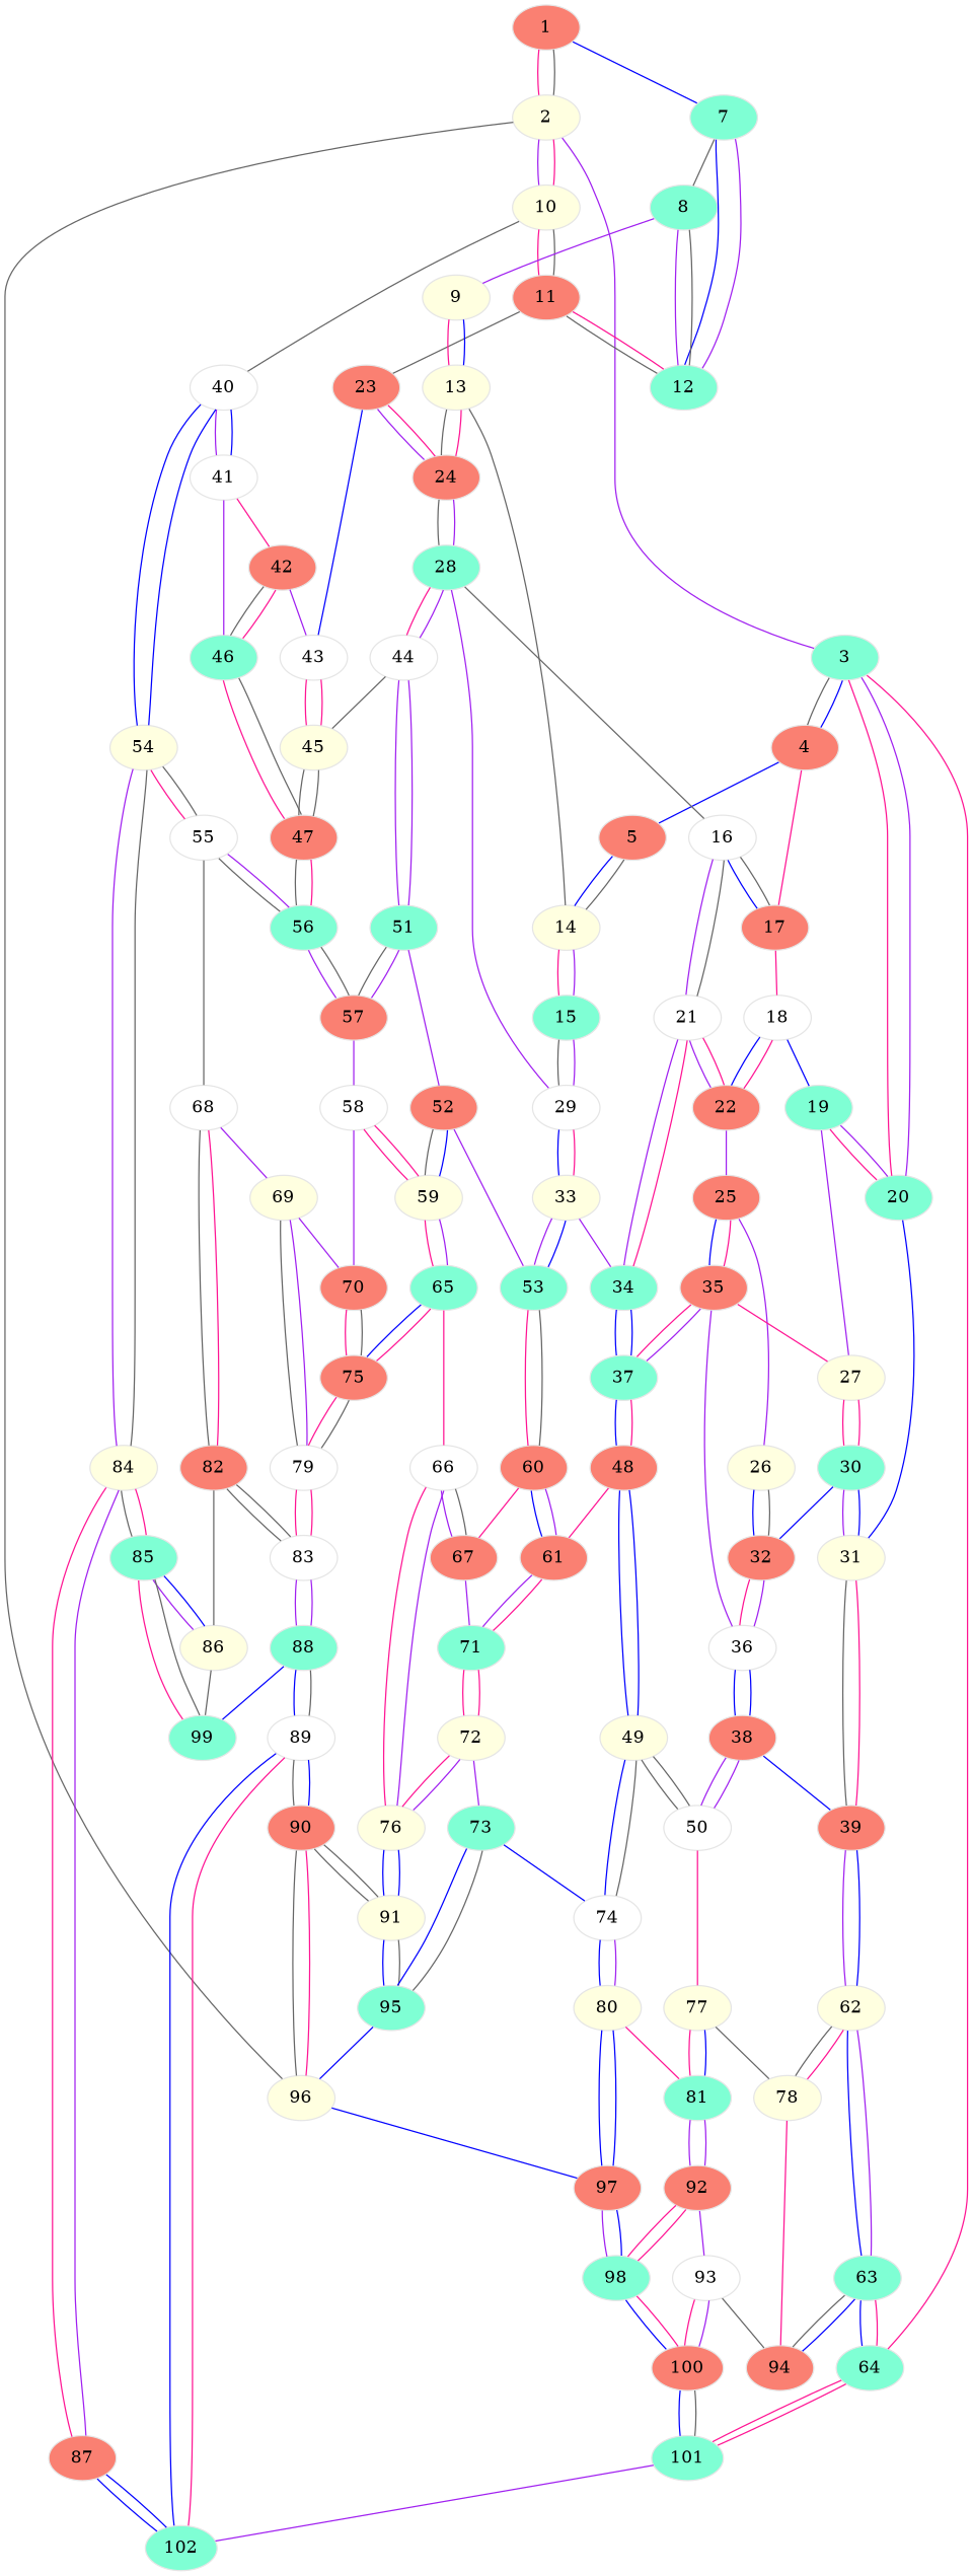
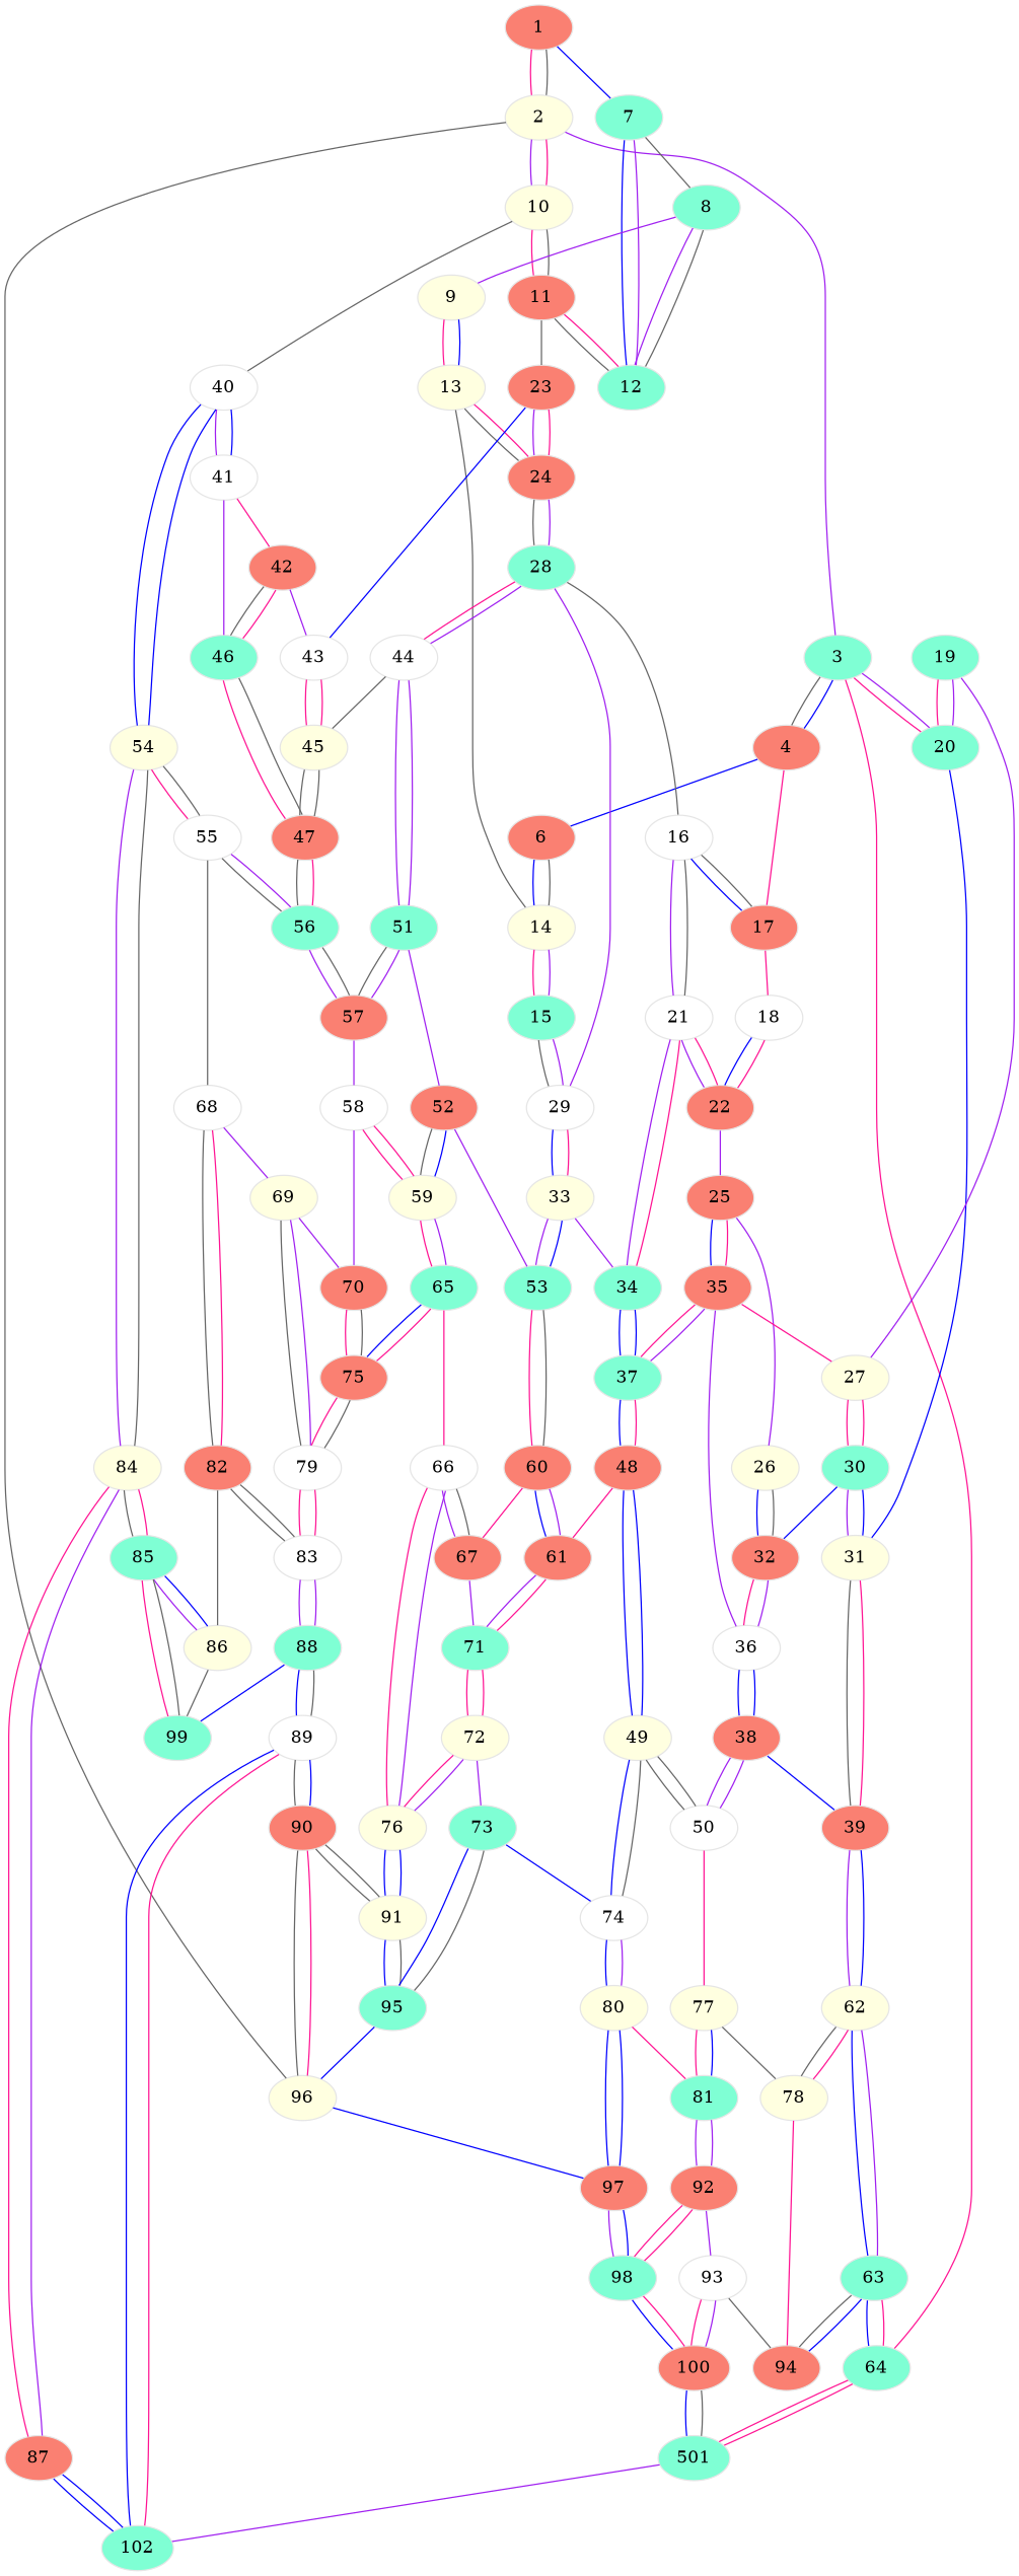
  graph {
    node [color=gray90 fillcolor=salmon style=filled]
    edge [color=deeppink]
    2 [fillcolor=lightyellow]
    1
    7 [fillcolor=aquamarine]
    3 [fillcolor=aquamarine]
    10 [fillcolor=lightyellow]
    96 [fillcolor=lightyellow]
    8 [fillcolor=aquamarine]
    12 [fillcolor=aquamarine]
    4
    20 [fillcolor=aquamarine]
    64 [fillcolor=aquamarine]
    11
    40 [fillcolor=white]
    102 [fillcolor=aquamarine]
    87
-   5
+   5 [label=6]
    17
    31 [fillcolor=lightyellow]
-   101 [fillcolor=aquamarine]
+   101 [fillcolor=aquamarine label=501]
    14 [fillcolor=lightyellow]
    18 [fillcolor=white]
    15 [fillcolor=aquamarine]
    9 [fillcolor=lightyellow]
    13 [fillcolor=lightyellow]
    24
    23
    41 [fillcolor=white]
    54 [fillcolor=lightyellow]
    43 [fillcolor=white]
    28 [fillcolor=aquamarine]
    29 [fillcolor=white]
    16 [fillcolor=white]
    21 [fillcolor=white]
    33 [fillcolor=lightyellow]
    22
    34 [fillcolor=aquamarine]
    19 [fillcolor=aquamarine]
    27 [fillcolor=lightyellow]
    25
    30 [fillcolor=aquamarine]
    39
    37 [fillcolor=aquamarine]
    26 [fillcolor=lightyellow]
    35
    45 [fillcolor=lightyellow]
    44 [fillcolor=white]
    32
    36 [fillcolor=white]
    51 [fillcolor=aquamarine]
    53 [fillcolor=aquamarine]
    62 [fillcolor=lightyellow]
    38
    60
    48
    50 [fillcolor=white]
    49 [fillcolor=lightyellow]
    61
    77 [fillcolor=lightyellow]
    63 [fillcolor=aquamarine]
    78 [fillcolor=lightyellow]
    42
    46 [fillcolor=aquamarine]
    55 [fillcolor=white]
    84 [fillcolor=lightyellow]
    47
    52
    57
    56 [fillcolor=aquamarine]
    74 [fillcolor=white]
    71 [fillcolor=aquamarine]
    80 [fillcolor=lightyellow]
    81 [fillcolor=aquamarine]
    59 [fillcolor=lightyellow]
    58 [fillcolor=white]
    65 [fillcolor=aquamarine]
    67
    68 [fillcolor=white]
    85 [fillcolor=aquamarine]
    69 [fillcolor=lightyellow]
    82
    70
    75
    66 [fillcolor=white]
    72 [fillcolor=lightyellow]
    94
    76 [fillcolor=lightyellow]
    79 [fillcolor=white]
    91 [fillcolor=lightyellow]
    83 [fillcolor=white]
    86 [fillcolor=lightyellow]
    73 [fillcolor=aquamarine]
    95 [fillcolor=aquamarine]
    97
    92
    88 [fillcolor=aquamarine]
    98 [fillcolor=aquamarine]
    93 [fillcolor=white]
    99 [fillcolor=aquamarine]
    89 [fillcolor=white]
    90
    100
    2 -- 3 [color=purple]
    2 -- 10 [color=purple]
    2 -- 10
    2 -- 96 [color=gray40]
    1 -- 2
    1 -- 2 [color=gray40]
    1 -- 7 [color=blue]
    7 -- 8 [color=gray40]
    7 -- 12 [color=blue]
    7 -- 12 [color=purple]
    3 -- 4 [color=gray40]
    3 -- 4 [color=blue]
    3 -- 20
    3 -- 20 [color=purple]
    3 -- 64
    10 -- 11
    10 -- 11 [color=gray40]
    10 -- 40 [color=gray40]
    96 -- 97 [color=blue]
    8 -- 12 [color=purple]
    8 -- 12 [color=gray40]
    8 -- 9 [color=purple]
    4 -- 5 [color=blue]
    4 -- 17
    20 -- 31 [color=blue]
    64 -- 101
    64 -- 101
    11 -- 12 [color=gray40]
    11 -- 12
    11 -- 23 [color=gray40]
    40 -- 41 [color=purple]
    40 -- 41 [color=blue]
    40 -- 54 [color=blue]
    40 -- 54 [color=blue]
    87 -- 102 [color=blue]
    87 -- 102 [color=blue]
    5 -- 14 [color=blue]
    5 -- 14 [color=gray40]
    17 -- 18
    31 -- 39 [color=gray40]
    31 -- 39
    101 -- 102 [color=purple]
    14 -- 15
    14 -- 15 [color=purple]
    18 -- 22 [color=blue]
    18 -- 22
-   18 -- 19 [color=blue]
    15 -- 29 [color=gray40]
    15 -- 29 [color=purple]
    9 -- 13
    9 -- 13 [color=blue]
    13 -- 14 [color=gray40]
    13 -- 24 [color=gray40]
    13 -- 24
    24 -- 28 [color=gray40]
    24 -- 28 [color=purple]
    23 -- 24 [color=purple]
    23 -- 24
    23 -- 43 [color=blue]
    41 -- 42
    41 -- 46 [color=purple]
    54 -- 55
    54 -- 55 [color=gray40]
    54 -- 84 [color=purple]
    54 -- 84 [color=gray40]
    43 -- 45
    43 -- 45
    28 -- 29 [color=purple]
    28 -- 16 [color=gray40]
    28 -- 44
    28 -- 44 [color=purple]
    29 -- 33 [color=blue]
    29 -- 33
    16 -- 17 [color=blue]
    16 -- 17 [color=gray40]
    16 -- 21 [color=purple]
    16 -- 21 [color=gray40]
    21 -- 22 [color=purple]
    21 -- 22
    21 -- 34 [color=purple]
    21 -- 34
    33 -- 34 [color=purple]
    33 -- 53 [color=purple]
    33 -- 53 [color=blue]
    22 -- 25 [color=purple]
    34 -- 37 [color=blue]
    34 -- 37 [color=blue]
    19 -- 20
    19 -- 20 [color=purple]
    19 -- 27 [color=purple]
    27 -- 30
    27 -- 30
    25 -- 26 [color=purple]
    25 -- 35 [color=blue]
    25 -- 35
    30 -- 31 [color=purple]
    30 -- 31 [color=blue]
    30 -- 32 [color=blue]
    39 -- 62 [color=purple]
    39 -- 62 [color=blue]
    37 -- 48 [color=blue]
    37 -- 48
    26 -- 32 [color=blue]
    26 -- 32 [color=gray40]
    35 -- 27
    35 -- 37
    35 -- 37 [color=purple]
    35 -- 36 [color=purple]
    45 -- 47 [color=gray40]
    45 -- 47 [color=gray40]
    44 -- 45 [color=gray40]
    44 -- 51 [color=purple]
    44 -- 51 [color=purple]
    32 -- 36
    32 -- 36 [color=purple]
    36 -- 38 [color=blue]
    36 -- 38 [color=blue]
    51 -- 52 [color=purple]
    51 -- 57 [color=gray40]
    51 -- 57 [color=purple]
    53 -- 60
    53 -- 60 [color=gray40]
    62 -- 63 [color=blue]
    62 -- 63 [color=purple]
    62 -- 78 [color=gray40]
    62 -- 78
    38 -- 39 [color=blue]
    38 -- 50 [color=purple]
    38 -- 50 [color=purple]
    60 -- 61 [color=blue]
    60 -- 61 [color=purple]
    60 -- 67
    48 -- 49 [color=blue]
    48 -- 49 [color=blue]
    48 -- 61
    50 -- 77
    49 -- 50 [color=gray40]
    49 -- 50 [color=gray40]
    49 -- 74 [color=blue]
    49 -- 74 [color=gray40]
    61 -- 71 [color=purple]
    61 -- 71
    77 -- 78 [color=gray40]
    77 -- 81
    77 -- 81 [color=blue]
    63 -- 64 [color=blue]
    63 -- 64
    63 -- 94 [color=gray40]
    63 -- 94 [color=blue]
    78 -- 94
    42 -- 43 [color=purple]
    42 -- 46 [color=gray40]
    42 -- 46
    46 -- 47
    46 -- 47 [color=gray40]
    55 -- 56 [color=gray40]
    55 -- 56 [color=purple]
    55 -- 68 [color=gray40]
    84 -- 87
    84 -- 87 [color=purple]
    84 -- 85 [color=gray40]
    84 -- 85
    47 -- 56 [color=gray40]
    47 -- 56
    52 -- 53 [color=purple]
    52 -- 59 [color=gray40]
    52 -- 59 [color=blue]
    57 -- 58 [color=purple]
    56 -- 57 [color=purple]
    56 -- 57 [color=gray40]
    74 -- 80 [color=blue]
    74 -- 80 [color=purple]
    71 -- 72
    71 -- 72
    80 -- 81
    80 -- 97 [color=blue]
    80 -- 97 [color=blue]
    81 -- 92 [color=purple]
    81 -- 92 [color=purple]
    59 -- 65
    59 -- 65 [color=purple]
    58 -- 59
    58 -- 59
    58 -- 70 [color=purple]
    65 -- 75 [color=blue]
    65 -- 75
    65 -- 66
    67 -- 71 [color=purple]
    68 -- 69 [color=purple]
    68 -- 82 [color=gray40]
    68 -- 82
    85 -- 86 [color=purple]
    85 -- 86 [color=blue]
    85 -- 99
    85 -- 99 [color=gray40]
    69 -- 70 [color=purple]
    69 -- 79 [color=gray40]
    69 -- 79 [color=purple]
    82 -- 83 [color=gray40]
    82 -- 83 [color=gray40]
    82 -- 86 [color=gray40]
    70 -- 75
    70 -- 75 [color=gray40]
    75 -- 79
    75 -- 79 [color=gray40]
    66 -- 67 [color=purple]
    66 -- 67 [color=gray40]
    66 -- 76
    66 -- 76 [color=purple]
    72 -- 76
    72 -- 76 [color=purple]
    72 -- 73 [color=purple]
    76 -- 91 [color=blue]
    76 -- 91 [color=blue]
    79 -- 83
    79 -- 83
    91 -- 95 [color=blue]
    91 -- 95 [color=gray40]
    83 -- 88 [color=purple]
    83 -- 88 [color=purple]
    86 -- 99 [color=gray40]
    73 -- 74 [color=blue]
    73 -- 95 [color=blue]
    73 -- 95 [color=gray40]
    95 -- 96 [color=blue]
    97 -- 98 [color=purple]
    97 -- 98 [color=blue]
    92 -- 98
    92 -- 98
    92 -- 93 [color=purple]
    88 -- 99 [color=blue]
    88 -- 89 [color=blue]
    88 -- 89 [color=gray40]
    98 -- 100 [color=blue]
    98 -- 100
    93 -- 94 [color=gray40]
    93 -- 100
    93 -- 100 [color=purple]
    89 -- 102 [color=blue]
    89 -- 102
    89 -- 90 [color=gray40]
    89 -- 90 [color=blue]
    90 -- 96 [color=gray40]
    90 -- 96
    90 -- 91 [color=gray40]
    90 -- 91 [color=gray40]
    100 -- 101 [color=blue]
    100 -- 101 [color=gray40]
  }
